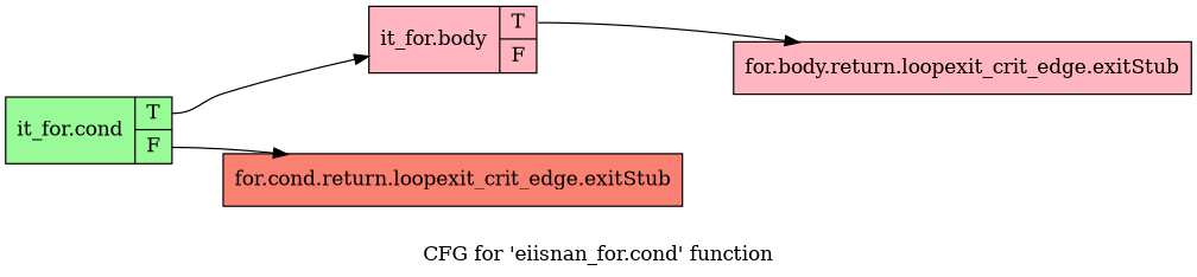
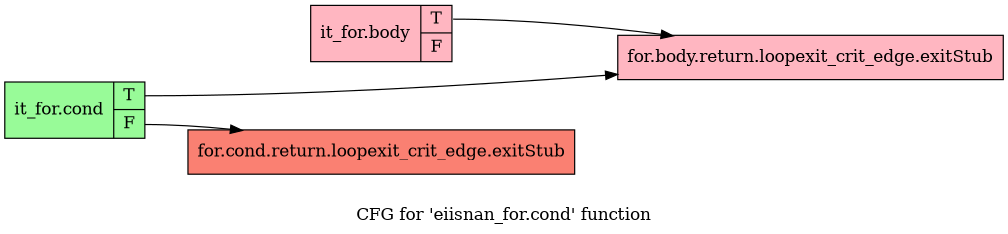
  digraph {
    label="CFG for 'eiisnan_for.cond' function"
    rankdir=LR
    node [fillcolor=lightpink shape=record style=filled]
    edge [tailport=s0]
    n1 [fillcolor=palegreen label="{it_for.cond|{<s0>T|<s1>F}}"]
    n2 [fillcolor=salmon label="{for.cond.return.loopexit_crit_edge.exitStub}"]
    n3 [label="{it_for.body|{<s0>T|<s1>F}}"]
    n4 [label="{for.body.return.loopexit_crit_edge.exitStub}"]
    n1 -> n2 [tailport=s1]
-   n1 -> n3
+   n1 -> n4
    n3 -> n4
  }
